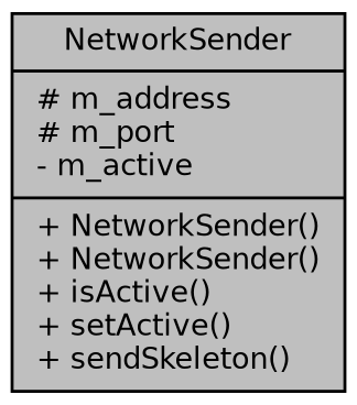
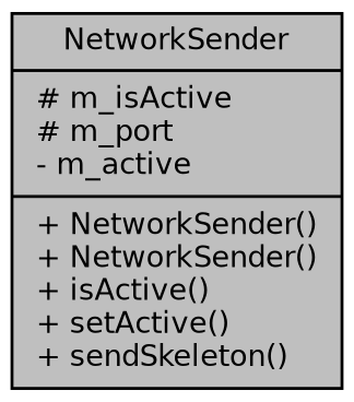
  digraph {
-   n1 [color=black fillcolor=grey75 fontcolor=black fontname=Helvetica fontsize=10 height=0.2 label="{NetworkSender\n|# m_address\l# m_port\l- m_active\l|+ NetworkSender()\l+ NetworkSender()\l+ isActive()\l+ setActive()\l+ sendSkeleton()\l}" shape=record style=filled width=0.4]
+   n1 [color=black fillcolor=grey75 fontcolor=black fontname=Helvetica fontsize=10 height=0.2 label="{NetworkSender\n|# m_isActive\l# m_port\l- m_active\l|+ NetworkSender()\l+ NetworkSender()\l+ isActive()\l+ setActive()\l+ sendSkeleton()\l}" shape=record style=filled width=0.4]
  }
